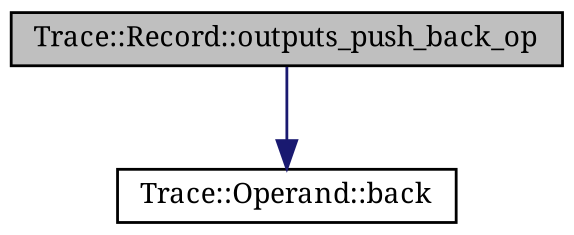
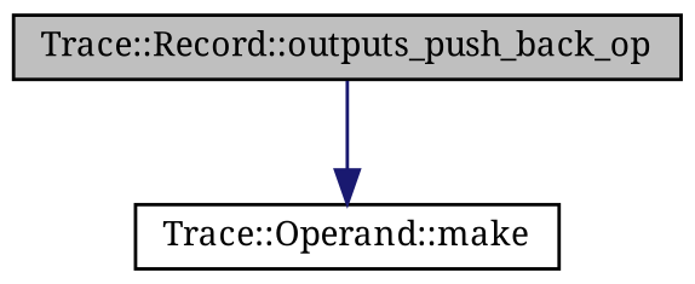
  digraph {
    rankdir=TB
    fontname="Noto Serif"
    node [color=black fontname="Noto Serif" fontsize=10 shape=record style=filled]
    n1 [fillcolor=grey75 fontcolor=black height=0.2 label="Trace::Record::outputs_push_back_op" width=0.4]
-   n2 [fillcolor=white height=0.2 label="Trace::Operand::back" width=0.4]
+   n2 [fillcolor=white height=0.2 label="Trace::Operand::make" width=0.4]
    n1 -> n2 [color=midnightblue fontname="Noto Serif" fontsize=10 labelfontname=FreeSans labelfontsize=10 style=solid]
  }
